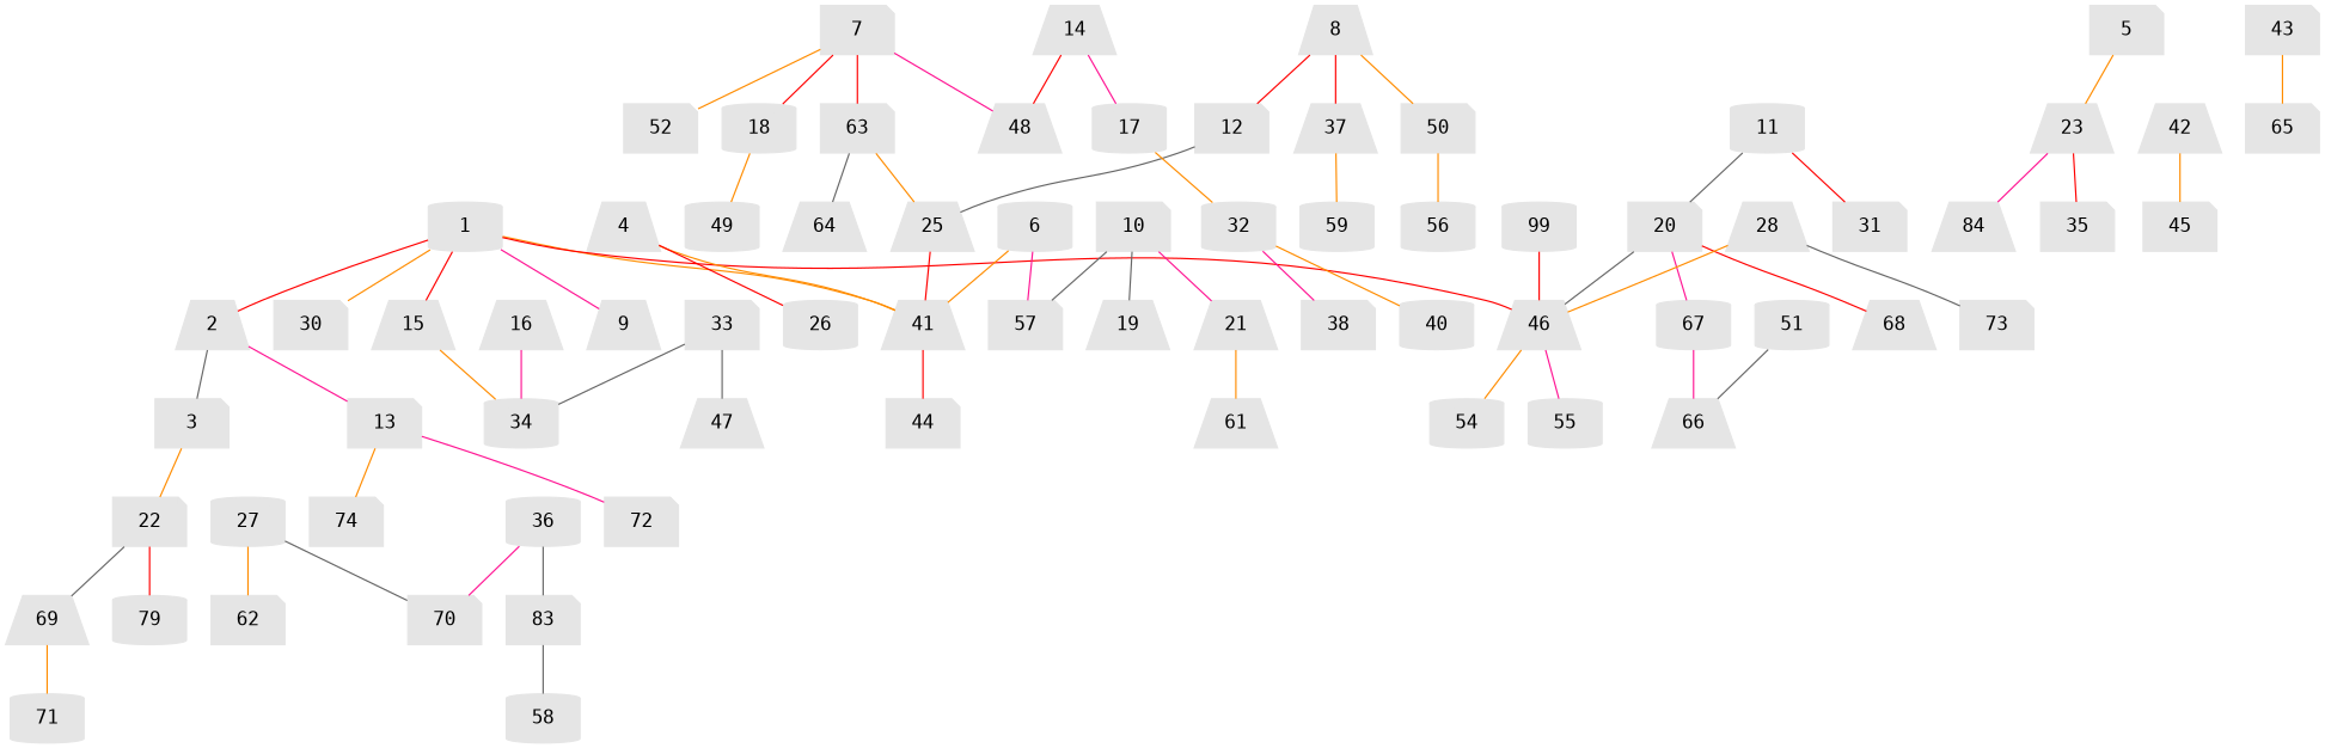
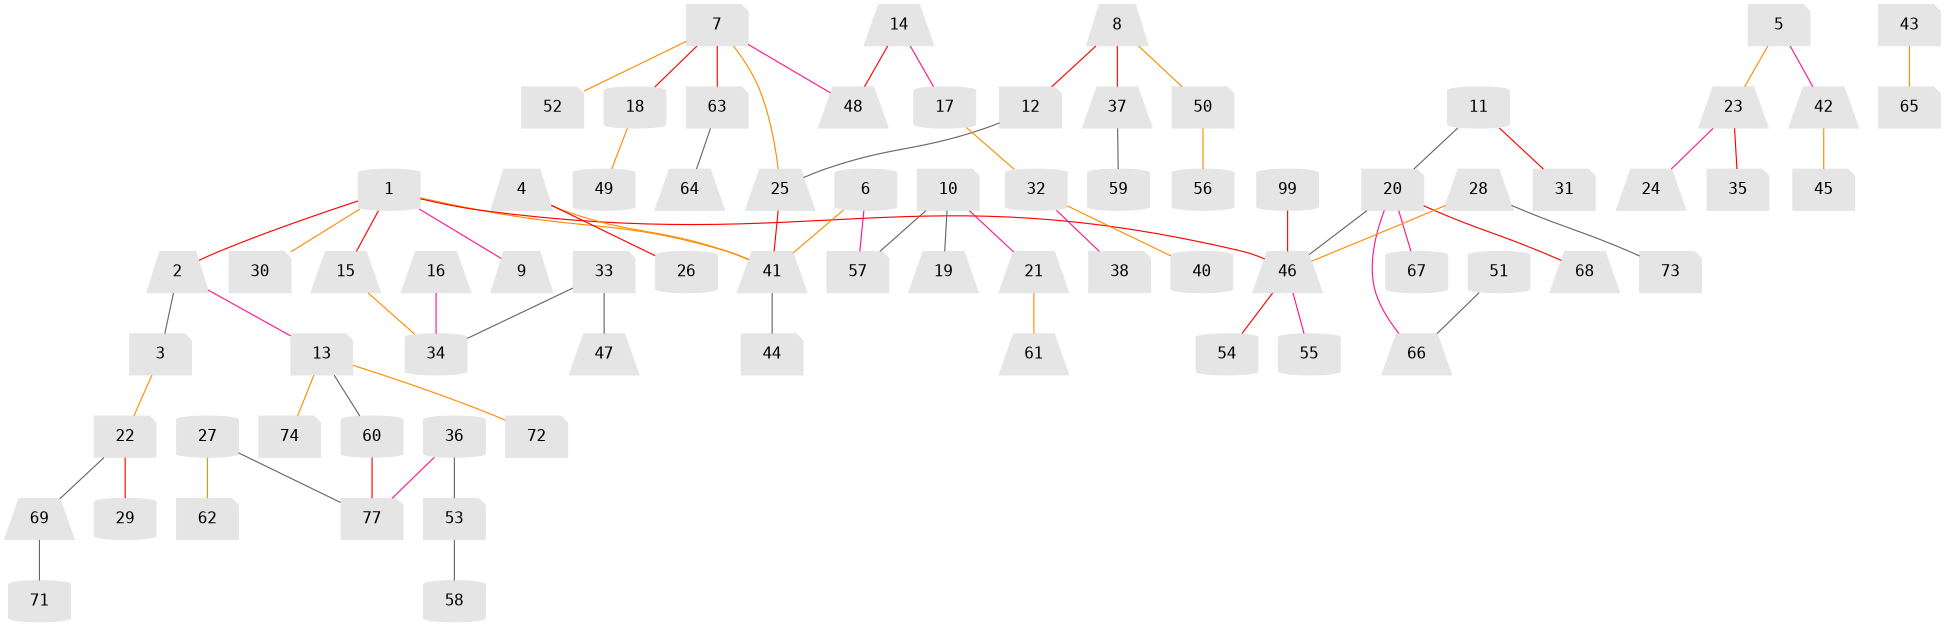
  graph {
    fontname="DejaVu Sans Mono"
    node [color=gray90 fontname="DejaVu Sans Mono" shape=note style=filled]
    edge [color=darkorange fontname="DejaVu Sans Mono" weight=1.0]
    1 [shape=cylinder]
    2 [shape=trapezium]
    9 [shape=trapezium]
    15 [shape=trapezium]
    30
    41 [shape=trapezium]
    46 [shape=trapezium]
    3
    13
    34 [shape=cylinder]
    44
    54 [shape=cylinder]
    55 [shape=cylinder]
    22
    23 [shape=trapezium]
    5
    42 [shape=trapezium]
+   60 [shape=cylinder]
    72
    74
-   29 [shape=cylinder label=79]
+   29 [shape=cylinder]
    69 [shape=trapezium]
    4 [shape=trapezium]
    26 [shape=cylinder]
-   24 [shape=trapezium label=84]
+   24 [shape=trapezium]
    35
    45
    6 [shape=cylinder]
    57
    18 [shape=cylinder]
    7
    25 [shape=trapezium]
    48 [shape=trapezium]
    52
    63
    49 [shape=cylinder]
    64 [shape=trapezium]
    8 [shape=trapezium]
    12
    37 [shape=trapezium]
    50
    59 [shape=cylinder]
    56 [shape=cylinder]
    10
    19 [shape=trapezium]
    21 [shape=trapezium]
    61 [shape=trapezium]
    11 [shape=cylinder]
    20
    31
    66 [shape=trapezium]
    67 [shape=cylinder]
    68 [shape=trapezium]
-   70
+   70 [label=77]
    14 [shape=trapezium]
    17 [shape=cylinder]
    32 [shape=cylinder]
    16 [shape=trapezium]
    38
    40 [shape=cylinder]
    71 [shape=cylinder]
    27 [shape=cylinder]
    62
    28 [shape=trapezium]
    73
    33
    47 [shape=trapezium]
    36 [shape=cylinder]
-   53 [label=83]
+   53
    58 [shape=cylinder]
    n71 [label=99 shape=cylinder]
    43
    65
    51 [shape=cylinder]
    1 -- 2 [color=red]
    1 -- 9 [color=deeppink]
    1 -- 15 [color=red]
    1 -- 30
    1 -- 41
    1 -- 46 [color=red]
    2 -- 3 [color=gray40]
    2 -- 13 [color=deeppink]
    15 -- 34
-   41 -- 44 [color=red]
-   46 -- 54
+   41 -- 44 [color=gray40]
+   46 -- 54 [color=red]
    46 -- 55 [color=deeppink]
    3 -- 22
-   13 -- 72 [color=deeppink]
+   13 -- 60 [color=gray40]
+   13 -- 72
    13 -- 74
    22 -- 29 [color=red]
    22 -- 69 [color=gray40]
    23 -- 24 [color=deeppink]
    23 -- 35 [color=red]
    5 -- 23
+   5 -- 42 [color=deeppink]
    42 -- 45
-   69 -- 71
+   60 -- 70 [color=red]
+   69 -- 71 [color=gray40]
    4 -- 41
    4 -- 26 [color=red]
    6 -- 41
    6 -- 57 [color=deeppink]
    18 -- 49
    7 -- 18 [color=red]
-   63 -- 25
+   7 -- 25
    7 -- 48 [color=deeppink]
    7 -- 52
    7 -- 63 [color=red]
    25 -- 41 [color=red]
    63 -- 64 [color=gray40]
    8 -- 12 [color=red]
    8 -- 37 [color=red]
    8 -- 50
    12 -- 25 [color=gray40]
-   37 -- 59
+   37 -- 59 [color=gray40]
    50 -- 56
    10 -- 57 [color=gray40]
    10 -- 19 [color=gray40]
    10 -- 21 [color=deeppink]
    21 -- 61
    11 -- 20 [color=gray40]
    11 -- 31 [color=red]
    20 -- 46 [color=gray40]
-   67 -- 66 [color=deeppink]
+   20 -- 66 [color=deeppink]
    20 -- 67 [color=deeppink]
    20 -- 68 [color=red]
    14 -- 48 [color=red]
    14 -- 17 [color=deeppink]
    17 -- 32
    32 -- 38 [color=deeppink]
    32 -- 40
    16 -- 34 [color=deeppink]
    27 -- 70 [color=gray40]
    27 -- 62
    28 -- 46
    28 -- 73 [color=gray40]
    33 -- 34 [color=gray40]
    33 -- 47 [color=gray40]
    36 -- 70 [color=deeppink]
    36 -- 53 [color=gray40]
    53 -- 58 [color=gray40]
    n71 -- 46 [color=red]
    43 -- 65
    51 -- 66 [color=gray40]
  }
